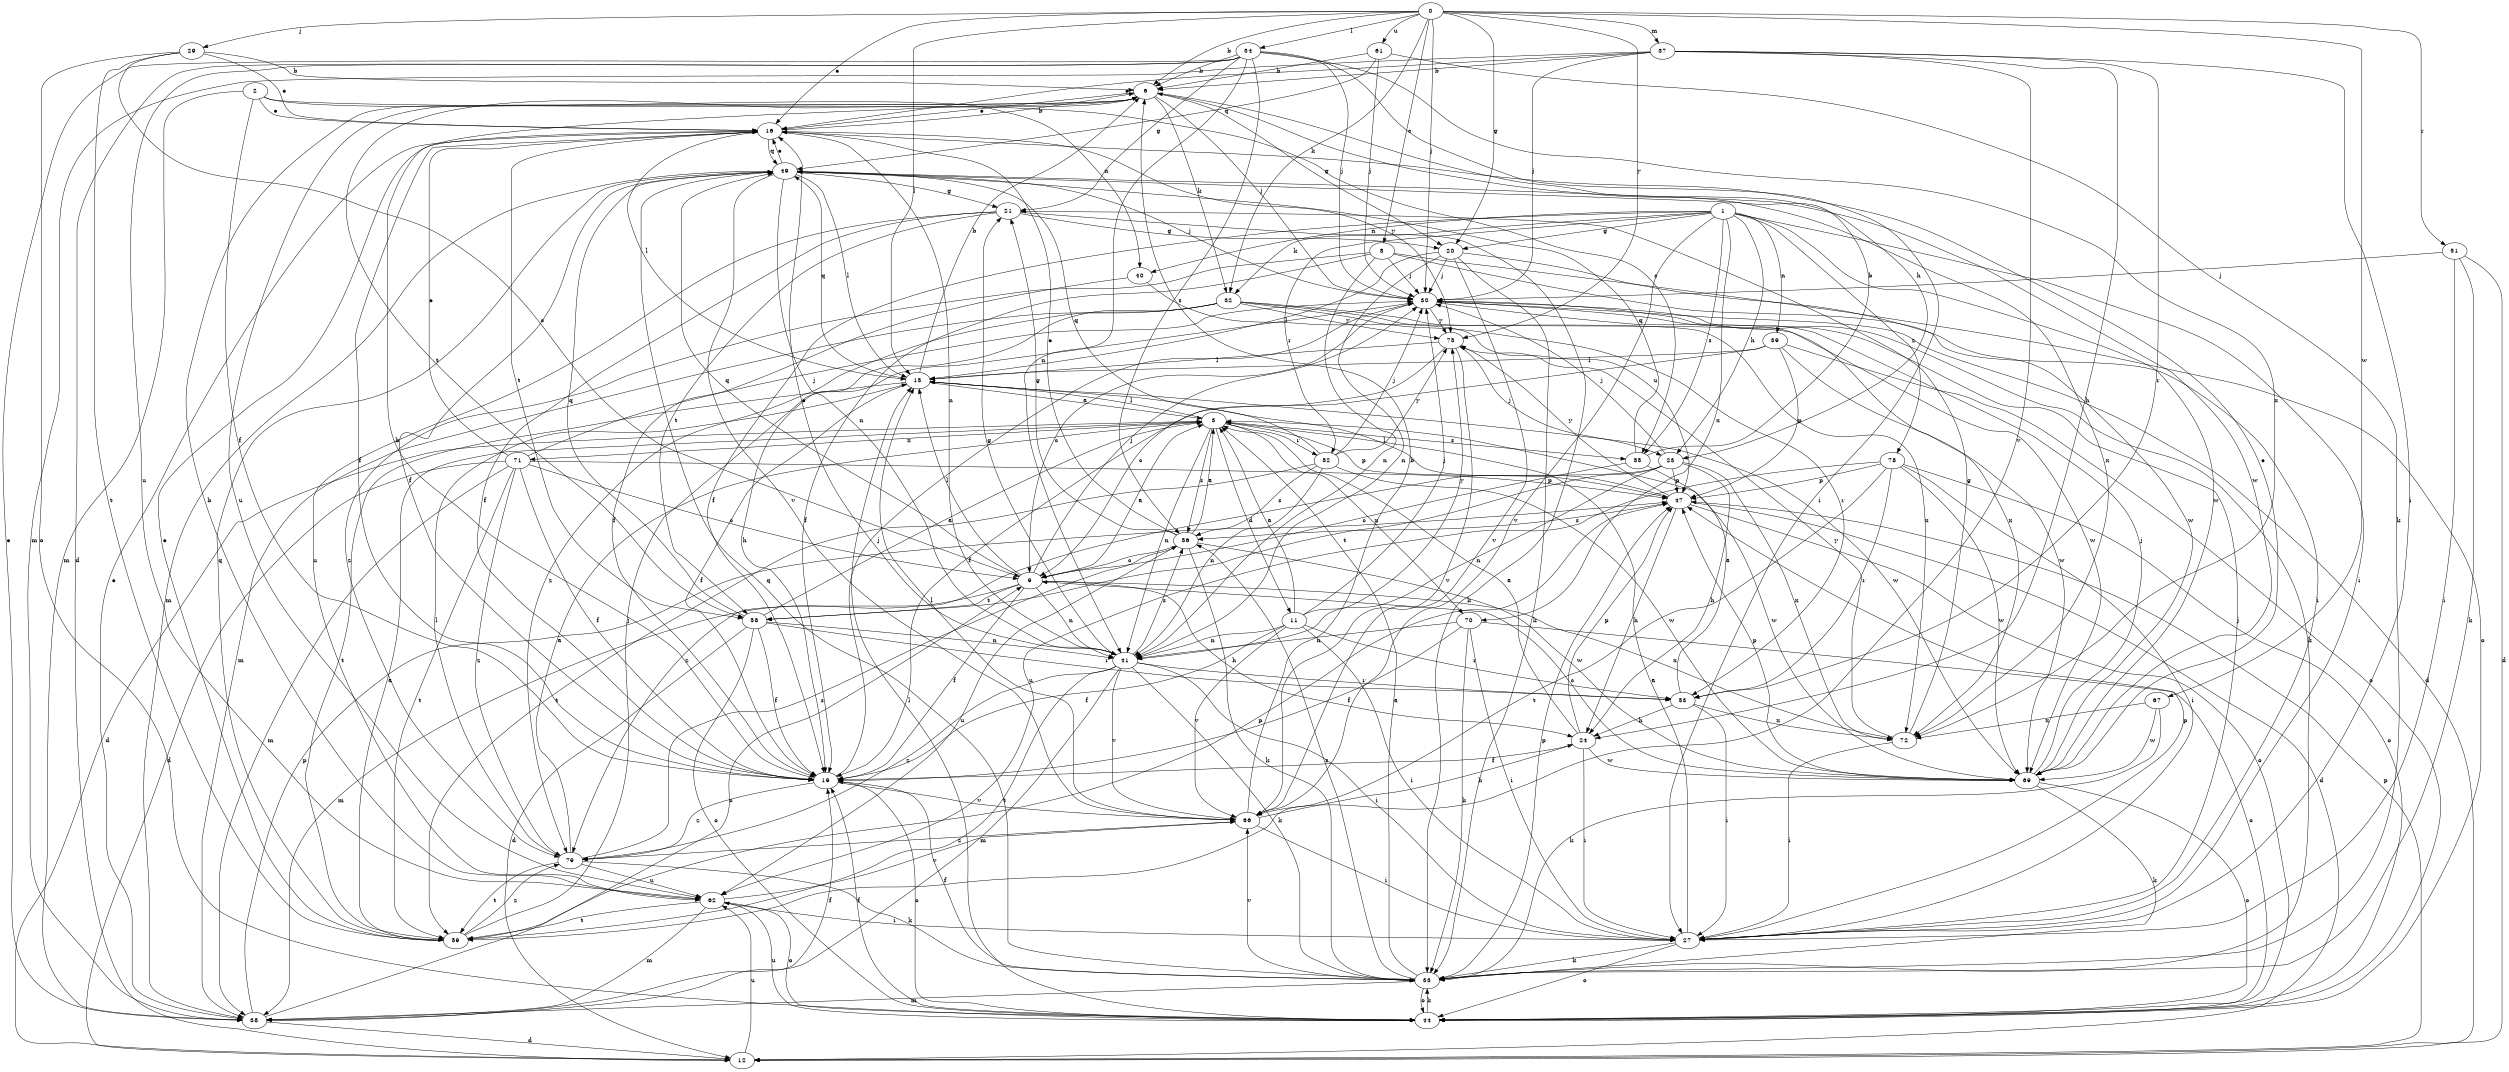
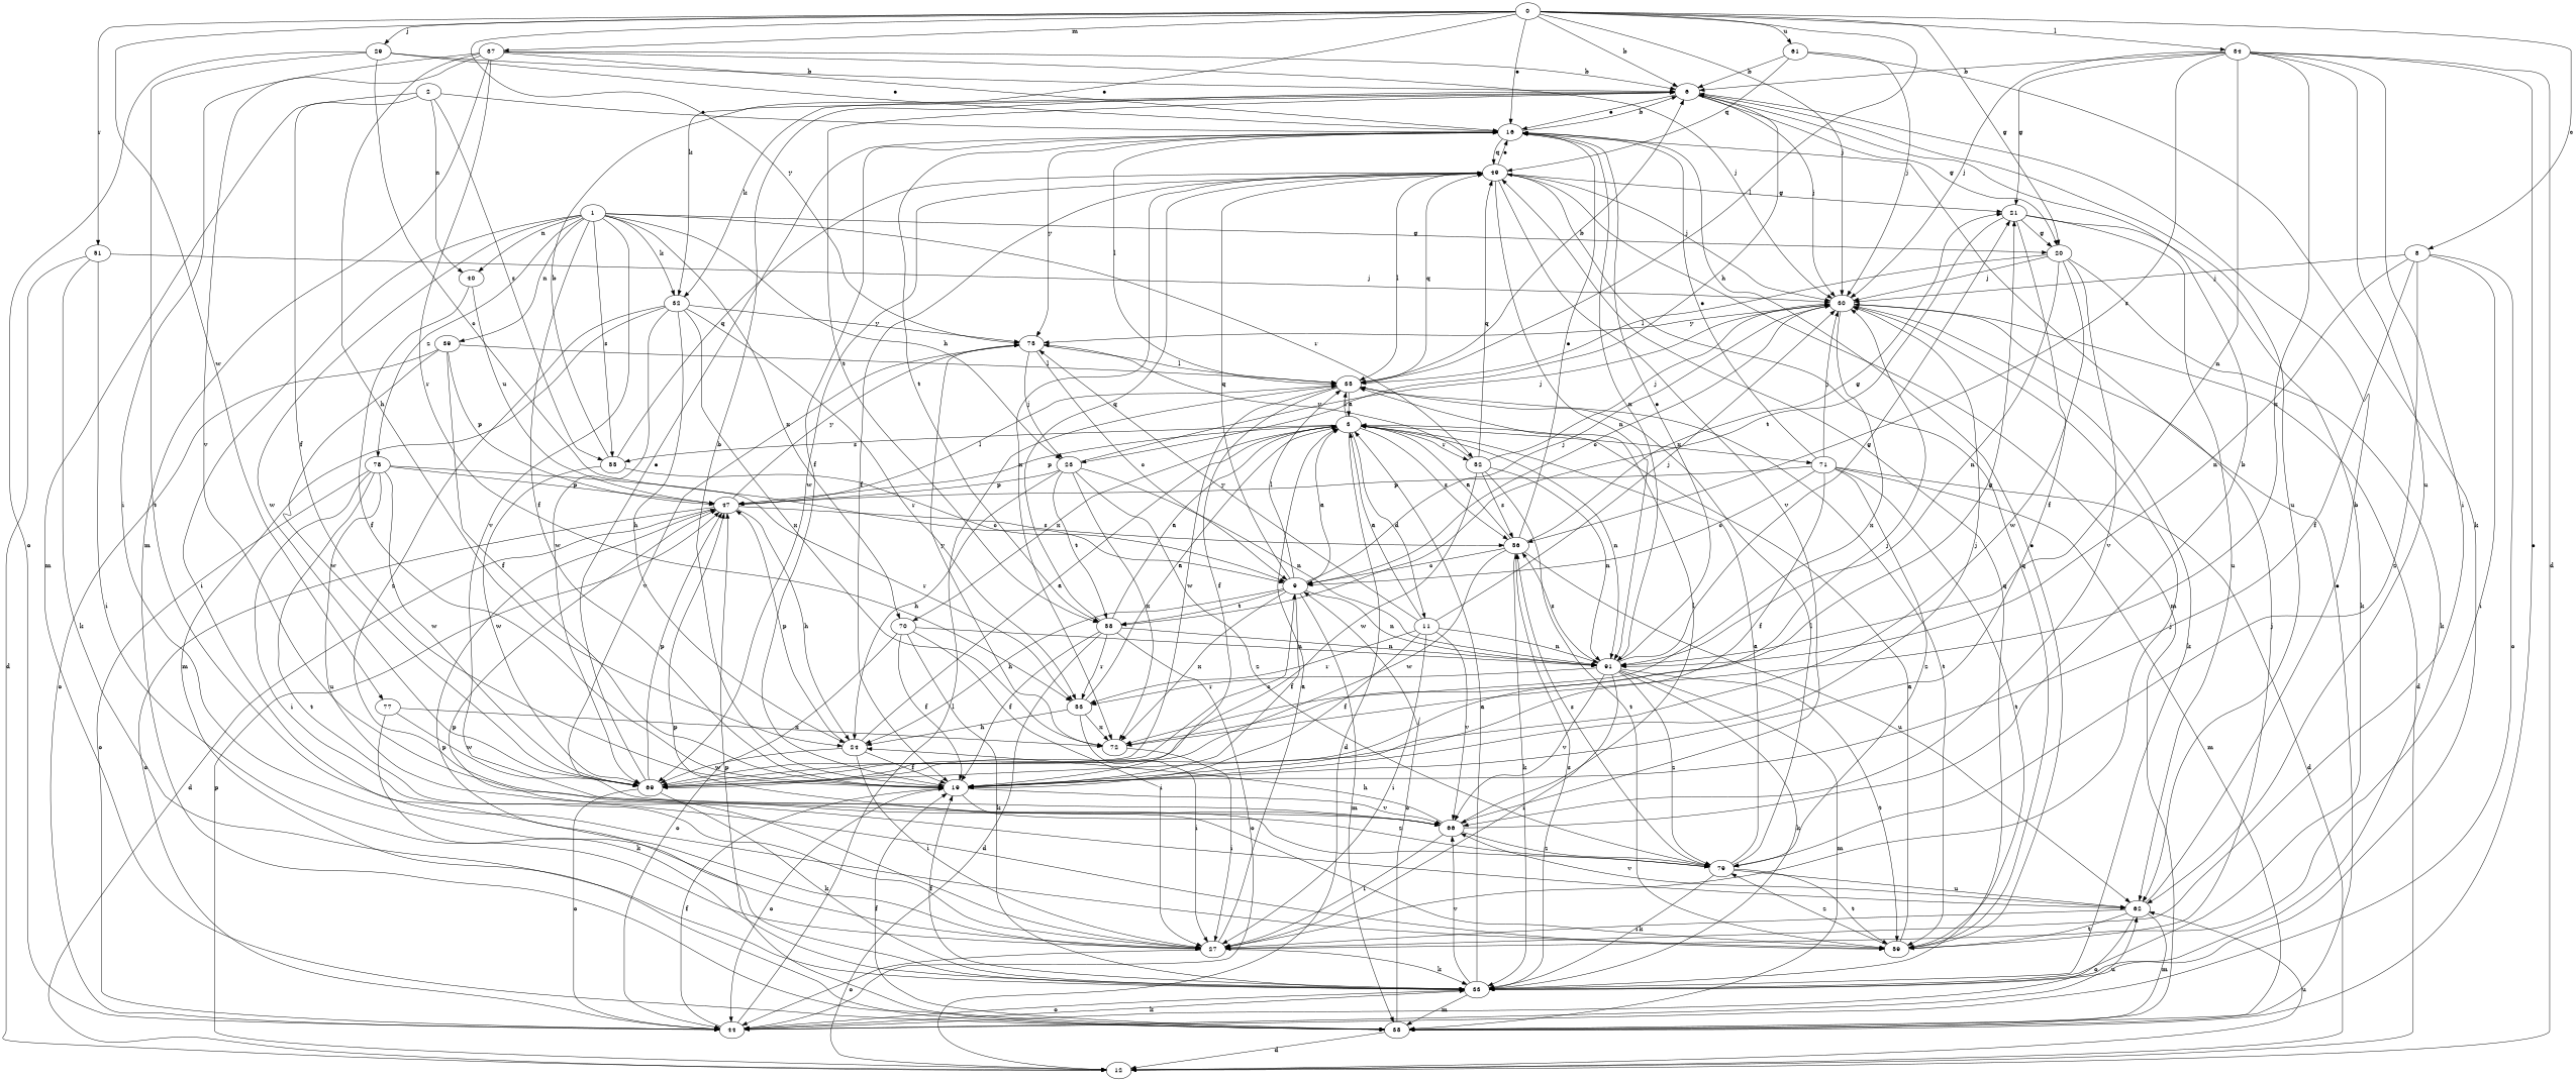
  strict digraph {
    0
    6
    8
    16
    20
    29
    30
    32
    34
-   35 [label=15]
+   35
    37
    51
    61
-   67
+   67 [label=77]
    75
    23
    58
    62
    19
    27
-   41
+   41 [label=91]
    44
    79
    49
    66
    69
    33
    9
    59
    12
    72
    38
    24
    53
    56
    21
    3
    1
    39
    40
    52
    55
    70
    78
    47
    2
    11
    71
    0 -> 6 [label=b]
    0 -> 8 [label=c]
    0 -> 16 [label=e]
    0 -> 20 [label=g]
    0 -> 29 [label=j]
    0 -> 30 [label=j]
    0 -> 32 [label=k]
    0 -> 34 [label=l]
    0 -> 35 [label=l]
    0 -> 37 [label=m]
    0 -> 51 [label=r]
    0 -> 61 [label=u]
    0 -> 67 [label=w]
    0 -> 75 [label=y]
    6 -> 16 [label=e]
    6 -> 20 [label=g]
    6 -> 30 [label=j]
    6 -> 32 [label=k]
    6 -> 23 [label=h]
    6 -> 58 [label=t]
    6 -> 62 [label=u]
    8 -> 30 [label=j]
    8 -> 19 [label=f]
    8 -> 27 [label=i]
    8 -> 41 [label=n]
    8 -> 44 [label=o]
    8 -> 79 [label=z]
    16 -> 6 [label=b]
    16 -> 35 [label=l]
    16 -> 75 [label=y]
    16 -> 58 [label=t]
    16 -> 19 [label=f]
    16 -> 41 [label=n]
    16 -> 49 [label=q]
    20 -> 30 [label=j]
    20 -> 35 [label=l]
    20 -> 41 [label=n]
    20 -> 66 [label=v]
    20 -> 69 [label=w]
    20 -> 33 [label=k]
    29 -> 6 [label=b]
    29 -> 16 [label=e]
    29 -> 44 [label=o]
    29 -> 9 [label=c]
    29 -> 59 [label=t]
    30 -> 75 [label=y]
    30 -> 33 [label=k]
    30 -> 9 [label=c]
    30 -> 12 [label=d]
    30 -> 72 [label=x]
    32 -> 75 [label=y]
    32 -> 79 [label=z]
    32 -> 69 [label=w]
    32 -> 72 [label=x]
    32 -> 38 [label=m]
-   32 -> 19 [label=h]
+   32 -> 24 [label=h]
    32 -> 53 [label=r]
    34 -> 6 [label=b]
    34 -> 30 [label=j]
    34 -> 62 [label=u]
    34 -> 27 [label=i]
    34 -> 41 [label=n]
    34 -> 12 [label=d]
    34 -> 72 [label=x]
    34 -> 38 [label=e]
    34 -> 56 [label=s]
    34 -> 21 [label=g]
    35 -> 6 [label=b]
    35 -> 19 [label=f]
    35 -> 49 [label=q]
    35 -> 69 [label=w]
    35 -> 59 [label=t]
    35 -> 3 [label=a]
    37 -> 6 [label=b]
    37 -> 16 [label=e]
    37 -> 30 [label=j]
    37 -> 27 [label=i]
    37 -> 66 [label=v]
    37 -> 38 [label=m]
    37 -> 24 [label=h]
    37 -> 53 [label=r]
    51 -> 30 [label=j]
    51 -> 27 [label=i]
    51 -> 33 [label=k]
    51 -> 12 [label=d]
    61 -> 6 [label=b]
    61 -> 30 [label=j]
    61 -> 49 [label=q]
    61 -> 33 [label=k]
    67 -> 69 [label=w]
    67 -> 33 [label=k]
    67 -> 72 [label=x]
    75 -> 35 [label=l]
    75 -> 23 [label=j]
    75 -> 66 [label=v]
    75 -> 9 [label=c]
    23 -> 30 [label=j]
    23 -> 58 [label=t]
    23 -> 41 [label=n]
    23 -> 79 [label=z]
    23 -> 72 [label=x]
    23 -> 24 [label=h]
    23 -> 47 [label=p]
    58 -> 19 [label=f]
    58 -> 41 [label=n]
    58 -> 44 [label=o]
    58 -> 49 [label=q]
    58 -> 12 [label=d]
    58 -> 53 [label=r]
    58 -> 3 [label=a]
    62 -> 6 [label=b]
    62 -> 27 [label=i]
    62 -> 44 [label=o]
    62 -> 66 [label=v]
    62 -> 59 [label=t]
    62 -> 38 [label=m]
    19 -> 6 [label=b]
    19 -> 30 [label=j]
    19 -> 44 [label=o]
    19 -> 79 [label=z]
    19 -> 66 [label=v]
    27 -> 30 [label=j]
    27 -> 44 [label=o]
    27 -> 33 [label=k]
    27 -> 3 [label=a]
    27 -> 47 [label=p]
    41 -> 16 [label=e]
    41 -> 27 [label=i]
    41 -> 79 [label=z]
    41 -> 66 [label=v]
    41 -> 33 [label=k]
    41 -> 59 [label=t]
    41 -> 38 [label=m]
    41 -> 53 [label=r]
    41 -> 56 [label=s]
    41 -> 21 [label=g]
    44 -> 35 [label=l]
    44 -> 62 [label=u]
    44 -> 19 [label=f]
    44 -> 33 [label=k]
    79 -> 35 [label=l]
    79 -> 62 [label=u]
    79 -> 33 [label=k]
    79 -> 59 [label=t]
    79 -> 56 [label=s]
    79 -> 3 [label=a]
    49 -> 16 [label=e]
    49 -> 30 [label=j]
    49 -> 35 [label=l]
    49 -> 19 [label=f]
    49 -> 41 [label=n]
    49 -> 66 [label=v]
    49 -> 69 [label=w]
    49 -> 72 [label=x]
    49 -> 38 [label=m]
    49 -> 21 [label=g]
    66 -> 6 [label=b]
    66 -> 35 [label=l]
    66 -> 27 [label=i]
    66 -> 79 [label=z]
    66 -> 24 [label=h]
    69 -> 16 [label=e]
    69 -> 30 [label=j]
    69 -> 44 [label=o]
    69 -> 33 [label=k]
    69 -> 9 [label=c]
    69 -> 47 [label=p]
    33 -> 19 [label=f]
    33 -> 44 [label=o]
    33 -> 49 [label=q]
    33 -> 66 [label=v]
    33 -> 38 [label=m]
    33 -> 56 [label=s]
    33 -> 3 [label=a]
    33 -> 47 [label=p]
    9 -> 30 [label=j]
    9 -> 35 [label=l]
    9 -> 58 [label=t]
    9 -> 19 [label=f]
    9 -> 41 [label=n]
    9 -> 49 [label=q]
    9 -> 72 [label=x]
    9 -> 38 [label=m]
    9 -> 24 [label=h]
    9 -> 3 [label=a]
    59 -> 16 [label=e]
    59 -> 30 [label=j]
    59 -> 79 [label=z]
    59 -> 49 [label=q]
    59 -> 3 [label=a]
    59 -> 47 [label=p]
    12 -> 62 [label=u]
    12 -> 47 [label=p]
    72 -> 75 [label=y]
    72 -> 27 [label=i]
    72 -> 21 [label=g]
    38 -> 16 [label=e]
    38 -> 19 [label=f]
    38 -> 9 [label=c]
    38 -> 12 [label=d]
    38 -> 47 [label=p]
    24 -> 19 [label=f]
    24 -> 27 [label=i]
    24 -> 69 [label=w]
    24 -> 3 [label=a]
    24 -> 47 [label=p]
    53 -> 27 [label=i]
    53 -> 72 [label=x]
    53 -> 24 [label=h]
    53 -> 3 [label=a]
    56 -> 16 [label=e]
    56 -> 62 [label=u]
    56 -> 69 [label=w]
    56 -> 33 [label=k]
    56 -> 9 [label=c]
    56 -> 21 [label=g]
    56 -> 3 [label=a]
    21 -> 20 [label=g]
    21 -> 58 [label=t]
    21 -> 62 [label=u]
    21 -> 19 [label=f]
    21 -> 33 [label=k]
    3 -> 35 [label=l]
    3 -> 41 [label=n]
    3 -> 12 [label=d]
    3 -> 56 [label=s]
    3 -> 52 [label=r]
    3 -> 55 [label=s]
    3 -> 70 [label=x]
    3 -> 47 [label=p]
    3 -> 11 [label=d]
    3 -> 71 [label=x]
    1 -> 20 [label=g]
    1 -> 32 [label=k]
    1 -> 23 [label=h]
    1 -> 19 [label=f]
    1 -> 27 [label=i]
    1 -> 66 [label=v]
    1 -> 69 [label=w]
    1 -> 39 [label=n]
    1 -> 40 [label=n]
    1 -> 52 [label=r]
    1 -> 55 [label=s]
    1 -> 70 [label=x]
    1 -> 78 [label=z]
    39 -> 35 [label=l]
    39 -> 19 [label=f]
    39 -> 44 [label=o]
    39 -> 69 [label=w]
    39 -> 47 [label=p]
    40 -> 19 [label=f]
    40 -> 47 [label=u]
    52 -> 30 [label=j]
    52 -> 75 [label=y]
    52 -> 41 [label=n]
    52 -> 49 [label=q]
    52 -> 69 [label=w]
    52 -> 59 [label=t]
    52 -> 56 [label=s]
    55 -> 6 [label=b]
    55 -> 49 [label=q]
    55 -> 69 [label=w]
    55 -> 9 [label=c]
    70 -> 19 [label=f]
    70 -> 27 [label=i]
    70 -> 41 [label=n]
    70 -> 44 [label=o]
    70 -> 33 [label=k]
    78 -> 62 [label=u]
    78 -> 27 [label=i]
    78 -> 44 [label=o]
    78 -> 69 [label=w]
    78 -> 59 [label=t]
    78 -> 53 [label=r]
    78 -> 47 [label=p]
    47 -> 35 [label=l]
    47 -> 75 [label=y]
    47 -> 44 [label=o]
    47 -> 12 [label=d]
    47 -> 24 [label=h]
    47 -> 56 [label=s]
    2 -> 16 [label=e]
    2 -> 19 [label=f]
    2 -> 38 [label=m]
    2 -> 40 [label=n]
    2 -> 55 [label=s]
    11 -> 30 [label=j]
    11 -> 75 [label=y]
    11 -> 19 [label=f]
    11 -> 27 [label=i]
    11 -> 41 [label=n]
    11 -> 66 [label=v]
    11 -> 53 [label=r]
    11 -> 3 [label=a]
    71 -> 16 [label=e]
    71 -> 30 [label=j]
    71 -> 19 [label=f]
    71 -> 79 [label=z]
    71 -> 9 [label=c]
    71 -> 59 [label=t]
    71 -> 12 [label=d]
    71 -> 38 [label=m]
    71 -> 47 [label=p]
  }
